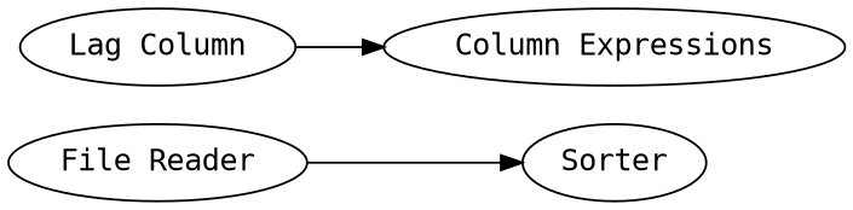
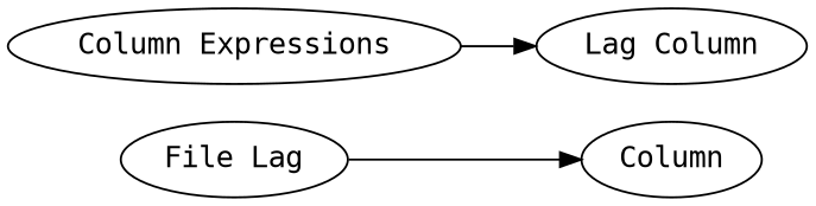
  digraph {
    fontname="DejaVu Sans Mono"
    rankdir=LR
    node [fontname="DejaVu Sans Mono"]
    edge [fontname="DejaVu Sans Mono"]
-   n1 [label="File Reader"]
-   n2 [label=Sorter]
+   n1 [label="File Lag"]
+   n2 [label=Column]
    n3 [label="Lag Column"]
    n4 [label="Column Expressions"]
    n1 -> n2
-   n3 -> n4
+   n4 -> n3
  }
